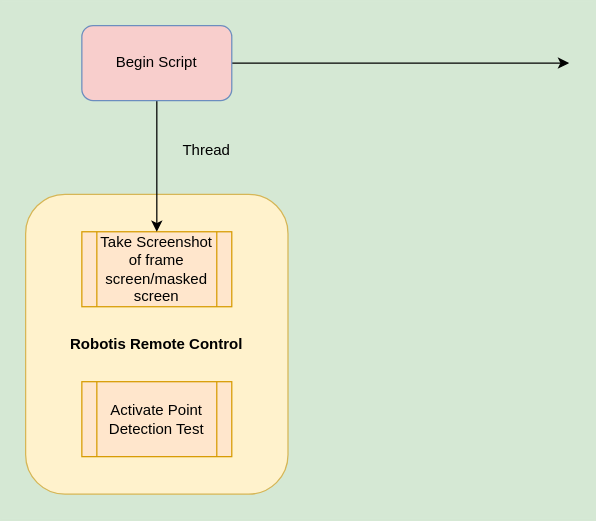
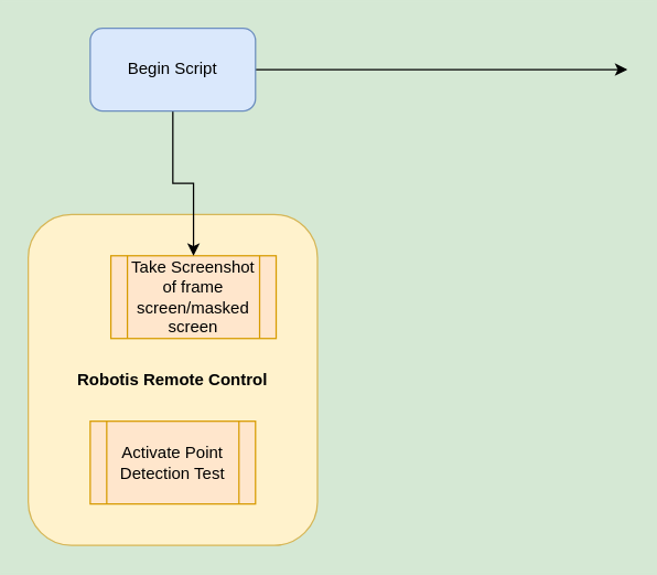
  <mxCell id="0" />
  <mxCell id="1" parent="0" />
  <mxCell id="2" value="&lt;b&gt;Robotis Remote Control&lt;/b&gt;" style="rounded=1;whiteSpace=wrap;html=1;fillColor=#fff2cc;strokeColor=#d6b656;" parent="1" vertex="1"><mxGeometry x="20" y="155" width="210" height="240" as="geometry" /></mxCell>
- <mxCell id="3" value="Take Screenshot of frame screen/masked screen" style="shape=process;whiteSpace=wrap;html=1;backgroundOutline=1;fillColor=#ffe6cc;strokeColor=#d79b00;" parent="1" vertex="1"><mxGeometry x="65" y="185" width="120" height="60" as="geometry" /></mxCell>
+ <mxCell id="3" value="Take Screenshot of frame screen/masked screen" style="shape=process;whiteSpace=wrap;html=1;backgroundOutline=1;fillColor=#ffe6cc;strokeColor=#d79b00;" parent="1" vertex="1"><mxGeometry x="80" y="185" width="120" height="60" as="geometry" /></mxCell>
  <mxCell id="4" value="Activate Point Detection Test" style="shape=process;whiteSpace=wrap;html=1;backgroundOutline=1;fillColor=#ffe6cc;strokeColor=#d79b00;" parent="1" vertex="1"><mxGeometry x="65" y="305" width="120" height="60" as="geometry" /></mxCell>
  <mxCell id="5" style="edgeStyle=orthogonalEdgeStyle;rounded=0;orthogonalLoop=1;jettySize=auto;html=1;" parent="1" source="7" target="3" edge="1"><mxGeometry relative="1" as="geometry" /></mxCell>
  <mxCell id="6" style="edgeStyle=orthogonalEdgeStyle;rounded=0;orthogonalLoop=1;jettySize=auto;html=1;" parent="1" source="7" edge="1"><mxGeometry relative="1" as="geometry"><mxPoint x="455" y="50" as="targetPoint" /></mxGeometry></mxCell>
- <mxCell id="7" value="Begin Script" style="rounded=1;whiteSpace=wrap;html=1;fillColor=#f8cecc;strokeColor=#6c8ebf;" parent="1" vertex="1"><mxGeometry x="65" y="20" width="120" height="60" as="geometry" /></mxCell>
- <mxCell id="8" value="Thread" style="text;html=1;strokeColor=none;fillColor=none;align=center;verticalAlign=middle;whiteSpace=wrap;rounded=0;" parent="1" vertex="1"><mxGeometry x="145" y="110" width="40" height="20" as="geometry" /></mxCell>
+ <mxCell id="7" value="Begin Script" style="rounded=1;whiteSpace=wrap;html=1;fillColor=#dae8fc;strokeColor=#6c8ebf;" parent="1" vertex="1"><mxGeometry x="65" y="20" width="120" height="60" as="geometry" /></mxCell>
